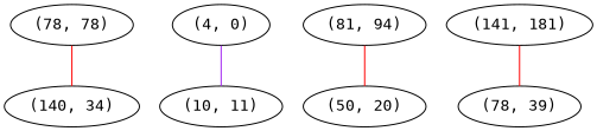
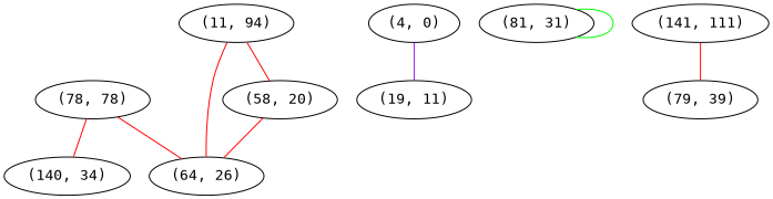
  graph {
    fontname="DejaVu Sans Mono"
    node [fontname="DejaVu Sans Mono"]
    edge [color=red fontname="DejaVu Sans Mono" weight=1]
    n1 [label="(78, 78)"]
    n2 [label="(140, 34)"]
+   "(64, 26)"
    n4 [label="(4, 0)"]
-   "(10, 11)"
-   "(58, 20)" [label="(50, 20)"]
-   "(11, 94)" [label="(81, 94)"]
-   "(141, 111)" [label="(141, 181)"]
-   "(79, 39)" [label="(78, 39)"]
+   "(10, 11)" [label="(19, 11)"]
+   "(58, 20)"
+   "(11, 94)"
+   "(81, 31)"
+   "(141, 111)"
+   "(79, 39)"
    n1 -- n2
+   n1 -- "(64, 26)"
    n4 -- "(10, 11)" [color=purple weight=4]
+   "(58, 20)" -- "(64, 26)"
+   "(11, 94)" -- "(64, 26)"
    "(11, 94)" -- "(58, 20)"
+   "(81, 31)" -- "(81, 31)" [color=green weight=2]
    "(141, 111)" -- "(79, 39)"
  }
